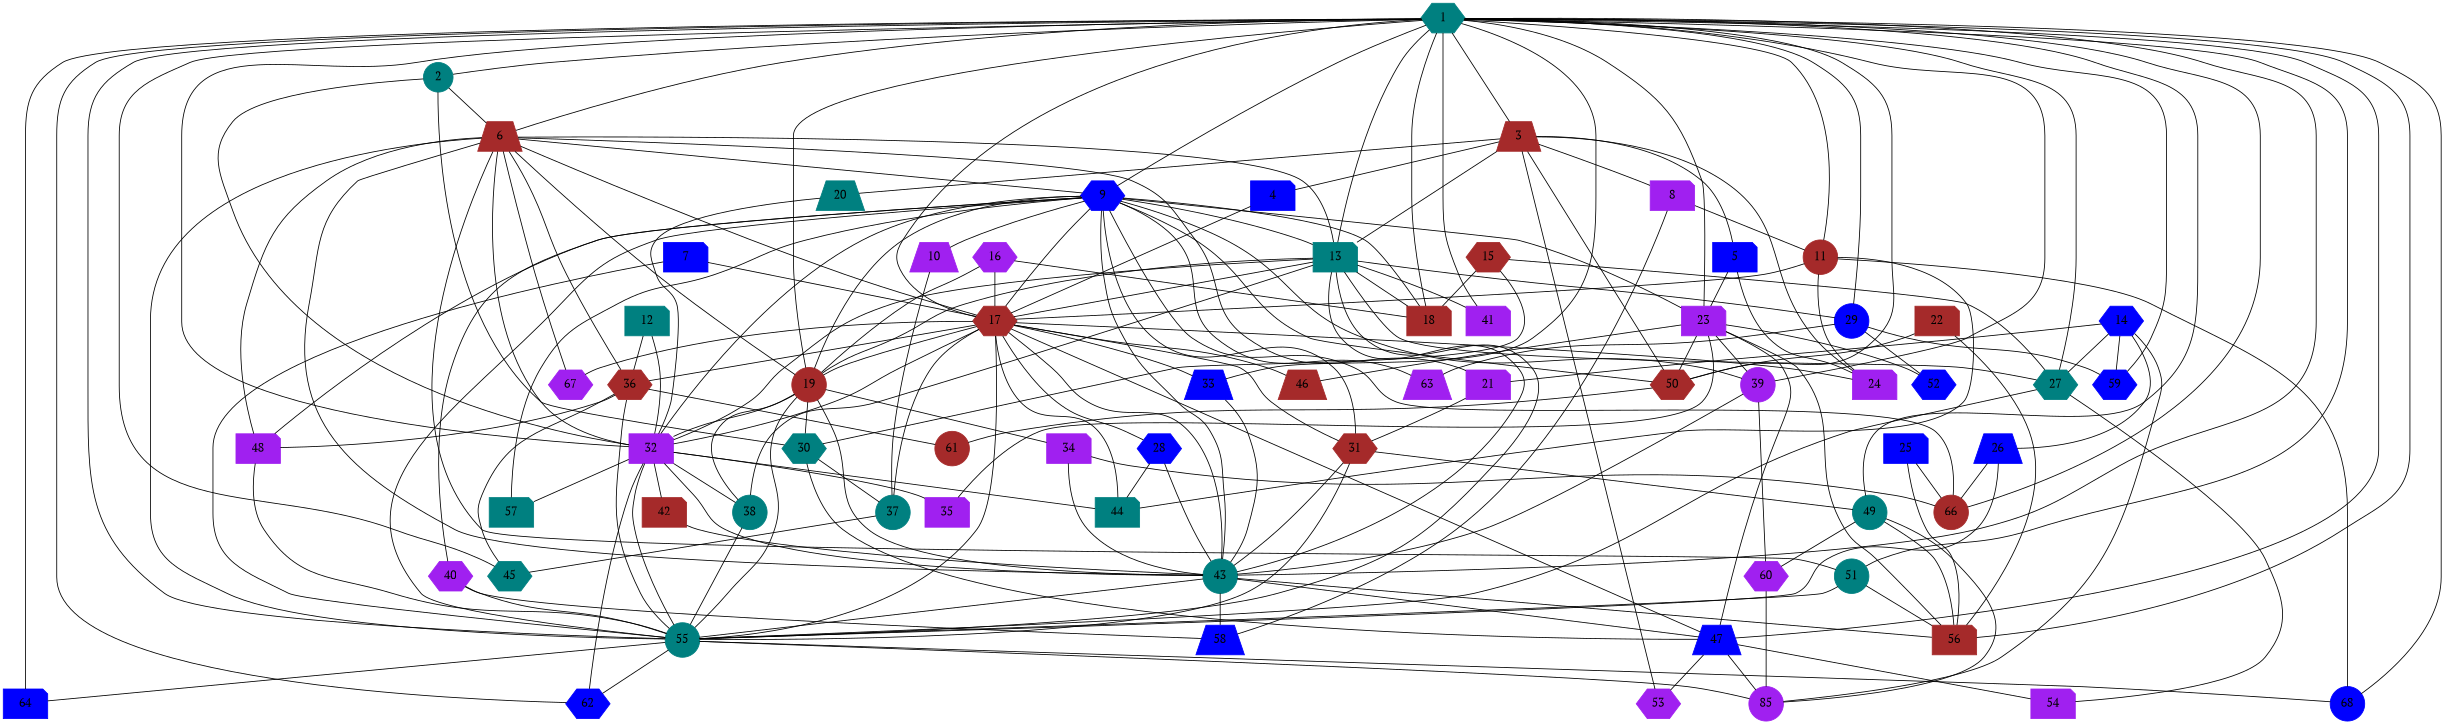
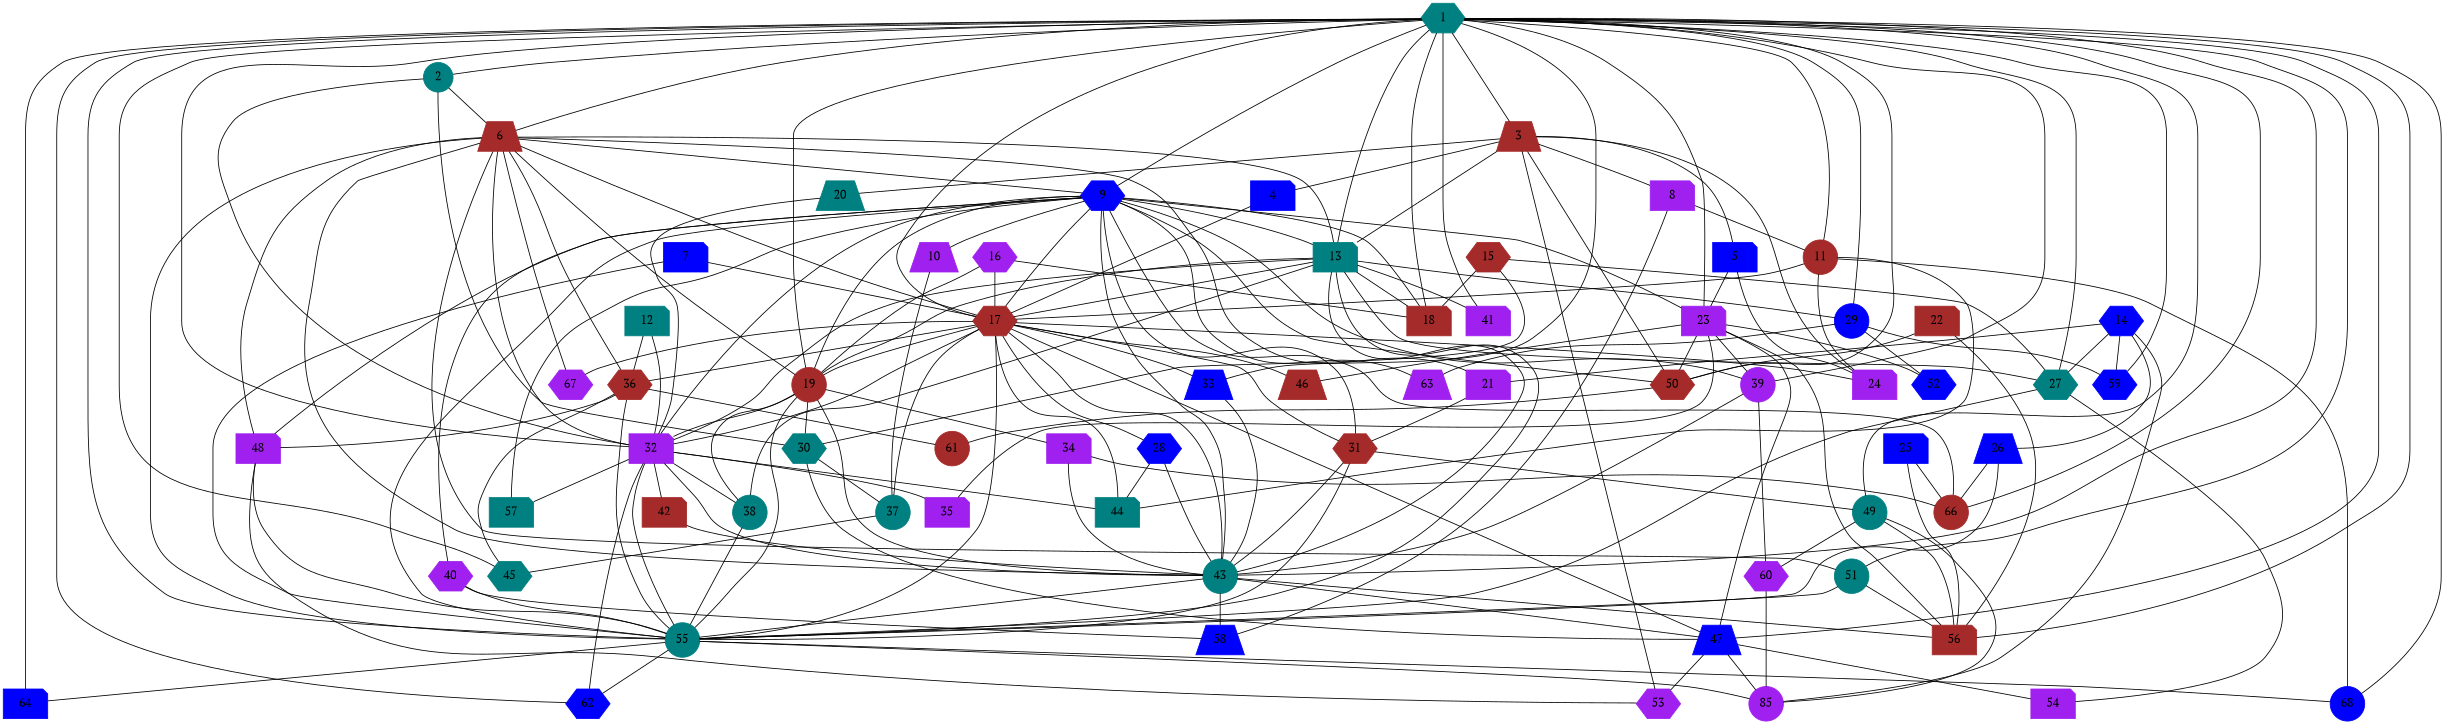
  graph {
    fontname="PT Serif"
    node [color=purple fontname="PT Serif" shape=note style=filled]
    edge [fontname="PT Serif" weight=1.0]
    1 [color=teal shape=hexagon]
    2 [color=teal shape=circle]
    3 [color=brown shape=trapezium]
    6 [color=brown shape=trapezium]
    9 [color=blue shape=hexagon]
    11 [color=brown shape=circle]
    13 [color=teal]
    17 [color=brown shape=hexagon]
    18 [color=brown]
    19 [color=brown shape=circle]
    23
    27 [color=teal shape=hexagon]
    29 [color=blue shape=circle]
    32
    33 [color=blue shape=trapezium]
    39 [shape=circle]
    41
    43 [color=teal shape=circle]
    45 [color=teal shape=hexagon]
    47 [color=blue shape=trapezium]
    49 [color=teal shape=circle]
    50 [color=brown shape=hexagon]
    51 [color=teal shape=circle]
    55 [color=teal shape=circle]
    56 [color=brown]
    59 [color=blue shape=hexagon]
    62 [color=blue shape=hexagon]
    64 [color=blue]
    66 [color=brown shape=circle]
    68 [color=blue shape=circle]
    30 [color=teal shape=hexagon]
    4 [color=blue]
    5 [color=blue]
    8
    20 [color=teal shape=trapezium]
    24
    53 [shape=hexagon]
    21
    36 [color=brown shape=hexagon]
    48
    67 [shape=hexagon]
    10 [shape=trapezium]
    31 [color=brown shape=hexagon]
    40 [shape=hexagon]
    57 [color=teal]
    63 [shape=trapezium]
    44 [color=teal]
    38 [color=teal shape=circle]
    37 [color=teal shape=circle]
    28 [color=blue shape=hexagon]
    46 [color=brown shape=trapezium]
    34
    35
    52 [color=blue shape=hexagon]
    54
    42 [color=brown]
    60 [shape=hexagon]
    58 [color=blue shape=trapezium]
    n59 [label=85 shape=circle]
    61 [color=brown shape=circle]
    7 [color=blue]
    12 [color=teal]
    14 [color=blue shape=hexagon]
    26 [color=blue shape=trapezium]
    15 [color=brown shape=hexagon]
    16 [shape=hexagon]
    22 [color=brown]
    25 [color=blue]
    1 -- 2
    1 -- 3 [weight=2.0]
    1 -- 6 [weight=3.0]
    1 -- 9 [weight=3.0]
    1 -- 11 [weight=2.0]
    1 -- 13 [weight=3.0]
    1 -- 17 [weight=3.0]
    1 -- 18
    1 -- 19 [weight=2.0]
    1 -- 23 [weight=2.0]
    1 -- 27 [weight=2.0]
    1 -- 29
    1 -- 32 [weight=2.0]
    1 -- 33 [weight=2.0]
    1 -- 39
    1 -- 41 [weight=2.0]
    1 -- 43 [weight=3.0]
    1 -- 45
    1 -- 47
    1 -- 49
    1 -- 50
    1 -- 51
    1 -- 55 [weight=2.0]
    1 -- 56
    1 -- 59
    1 -- 62
    1 -- 64 [weight=2.0]
    1 -- 66
    1 -- 68
    2 -- 6
    2 -- 32
    2 -- 30
    3 -- 13
    3 -- 50
    3 -- 4
    3 -- 5
    3 -- 8
    3 -- 20
    3 -- 24
    3 -- 53
    6 -- 9
    6 -- 13
    6 -- 17
    6 -- 19 [weight=2.0]
    6 -- 32 [weight=2.0]
    6 -- 43 [weight=2.0]
    6 -- 51
    6 -- 55 [weight=2.0]
    6 -- 21
    6 -- 36
    6 -- 48
    6 -- 67
    9 -- 13
    9 -- 17 [weight=2.0]
    9 -- 18
    9 -- 19
    9 -- 23
    9 -- 32
    9 -- 39
    9 -- 43
    9 -- 50
    9 -- 55
    9 -- 66
    9 -- 48
    9 -- 10
    9 -- 31
    9 -- 40
    9 -- 57
    9 -- 63
    11 -- 17
    11 -- 68
    11 -- 24
    11 -- 44
    13 -- 17
    13 -- 18
    13 -- 19
    13 -- 27
    13 -- 29 [weight=2.0]
    13 -- 32
    13 -- 41
    13 -- 43
    13 -- 55
    13 -- 38
    17 -- 19
    17 -- 32
    17 -- 33
    17 -- 43
    17 -- 47
    17 -- 55
    17 -- 24
    17 -- 36 [weight=2.0]
    17 -- 67
    17 -- 31
    17 -- 44
    17 -- 37 [weight=2.0]
    17 -- 28
    17 -- 46
    19 -- 32 [weight=2.0]
    19 -- 43
    19 -- 55
    19 -- 30
    19 -- 38
    19 -- 34
    23 -- 39
    23 -- 47
    23 -- 50
    23 -- 56
    23 -- 46
    23 -- 35
    23 -- 52
    27 -- 55 [weight=2.0]
    27 -- 54
    29 -- 59
    29 -- 63
    29 -- 52
    32 -- 43
    32 -- 55 [weight=2.0]
    32 -- 62
    32 -- 57
    32 -- 44
    32 -- 38
    32 -- 35
    32 -- 42 [weight=2.0]
    33 -- 43
    39 -- 43
    39 -- 60
    43 -- 47
    43 -- 55 [weight=2.0]
    43 -- 56
    43 -- 58
    47 -- 53
    47 -- 54
    47 -- n59
    49 -- 56
    49 -- 60
    49 -- n59
    50 -- 61
    51 -- 55
    51 -- 56
    55 -- 62
    55 -- 64
    55 -- 68
    55 -- n59
    30 -- 47
    30 -- 37
    4 -- 17
    5 -- 23
    5 -- 24
    8 -- 11
    8 -- 58
    20 -- 32
    21 -- 31
    36 -- 45
    36 -- 55
    36 -- 48
    36 -- 61
    48 -- 55
+   48 -- 53
    10 -- 37
    31 -- 43
    31 -- 49
    31 -- 55
    40 -- 55
    40 -- 58
    38 -- 55
    37 -- 45
    28 -- 43
    28 -- 44
    34 -- 43
    34 -- 66
    42 -- 43
    60 -- n59
    7 -- 17
    7 -- 55
    12 -- 32
    12 -- 36
    14 -- 27
    14 -- 59
    14 -- 21
    14 -- n59
    14 -- 26
    26 -- 55
    26 -- 66
    15 -- 18
    15 -- 27
    15 -- 30
    16 -- 17
    16 -- 18
    16 -- 19
    22 -- 50
    22 -- 56
    25 -- 56
    25 -- 66
  }
